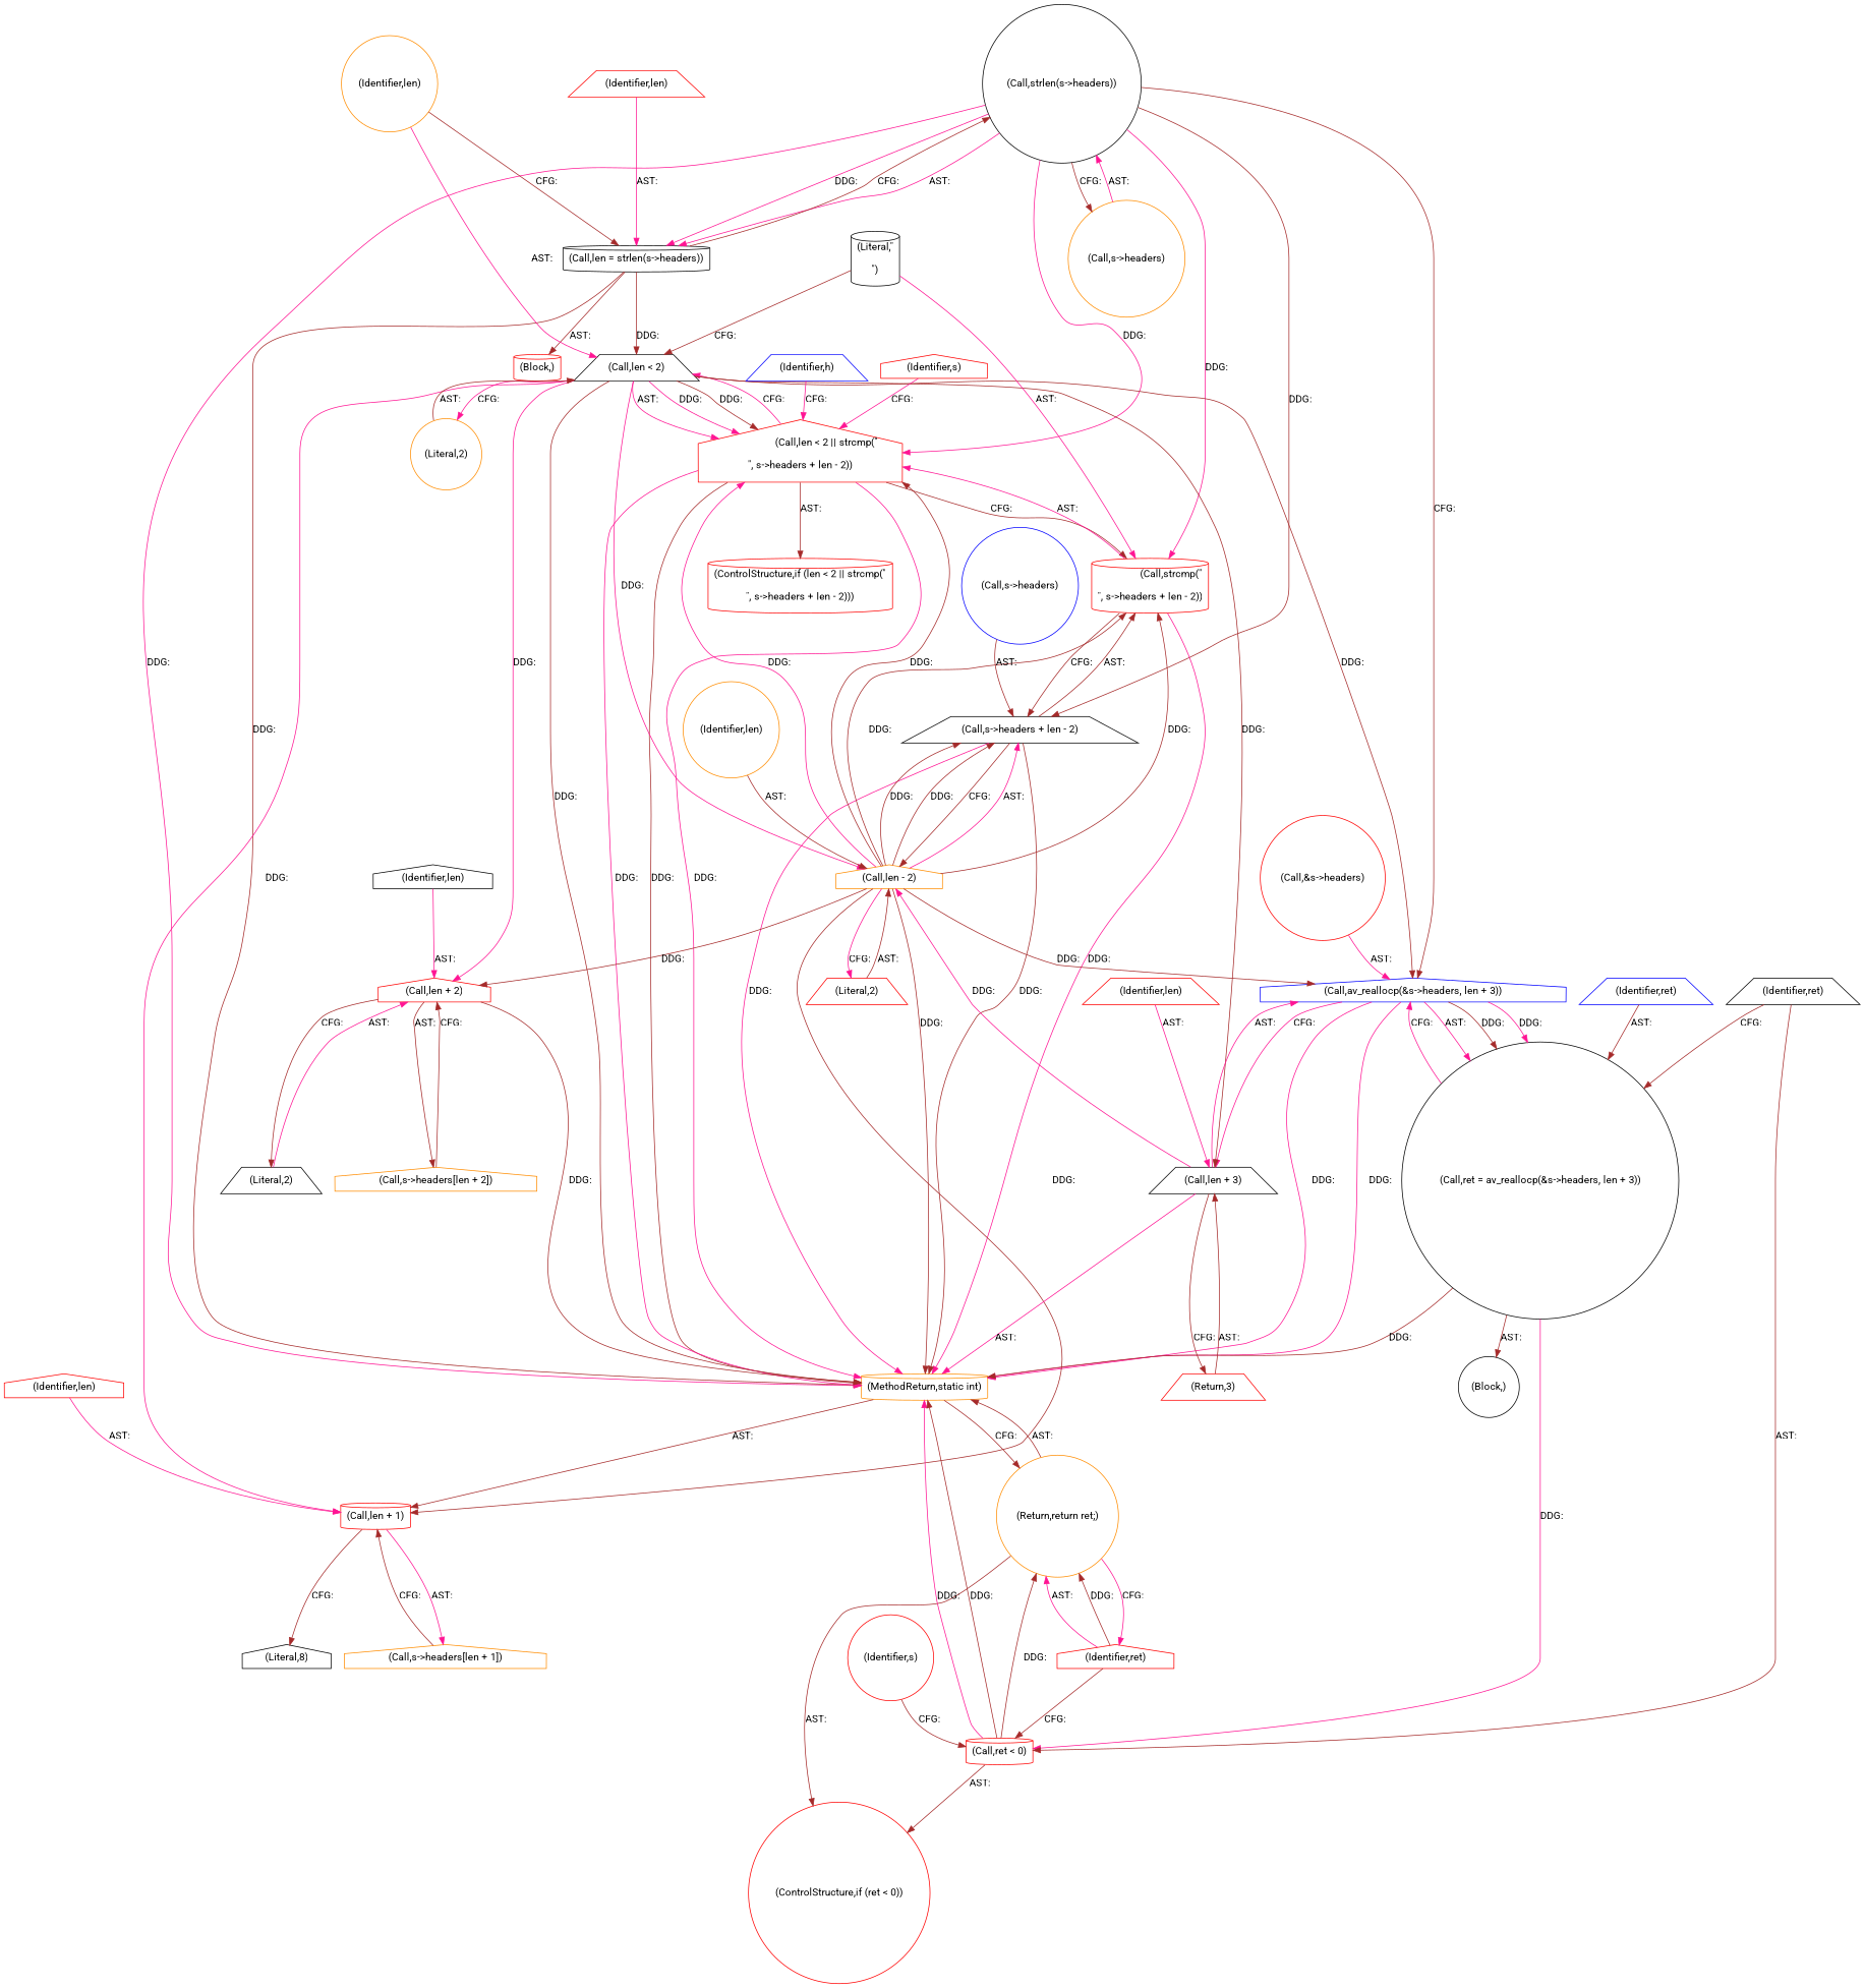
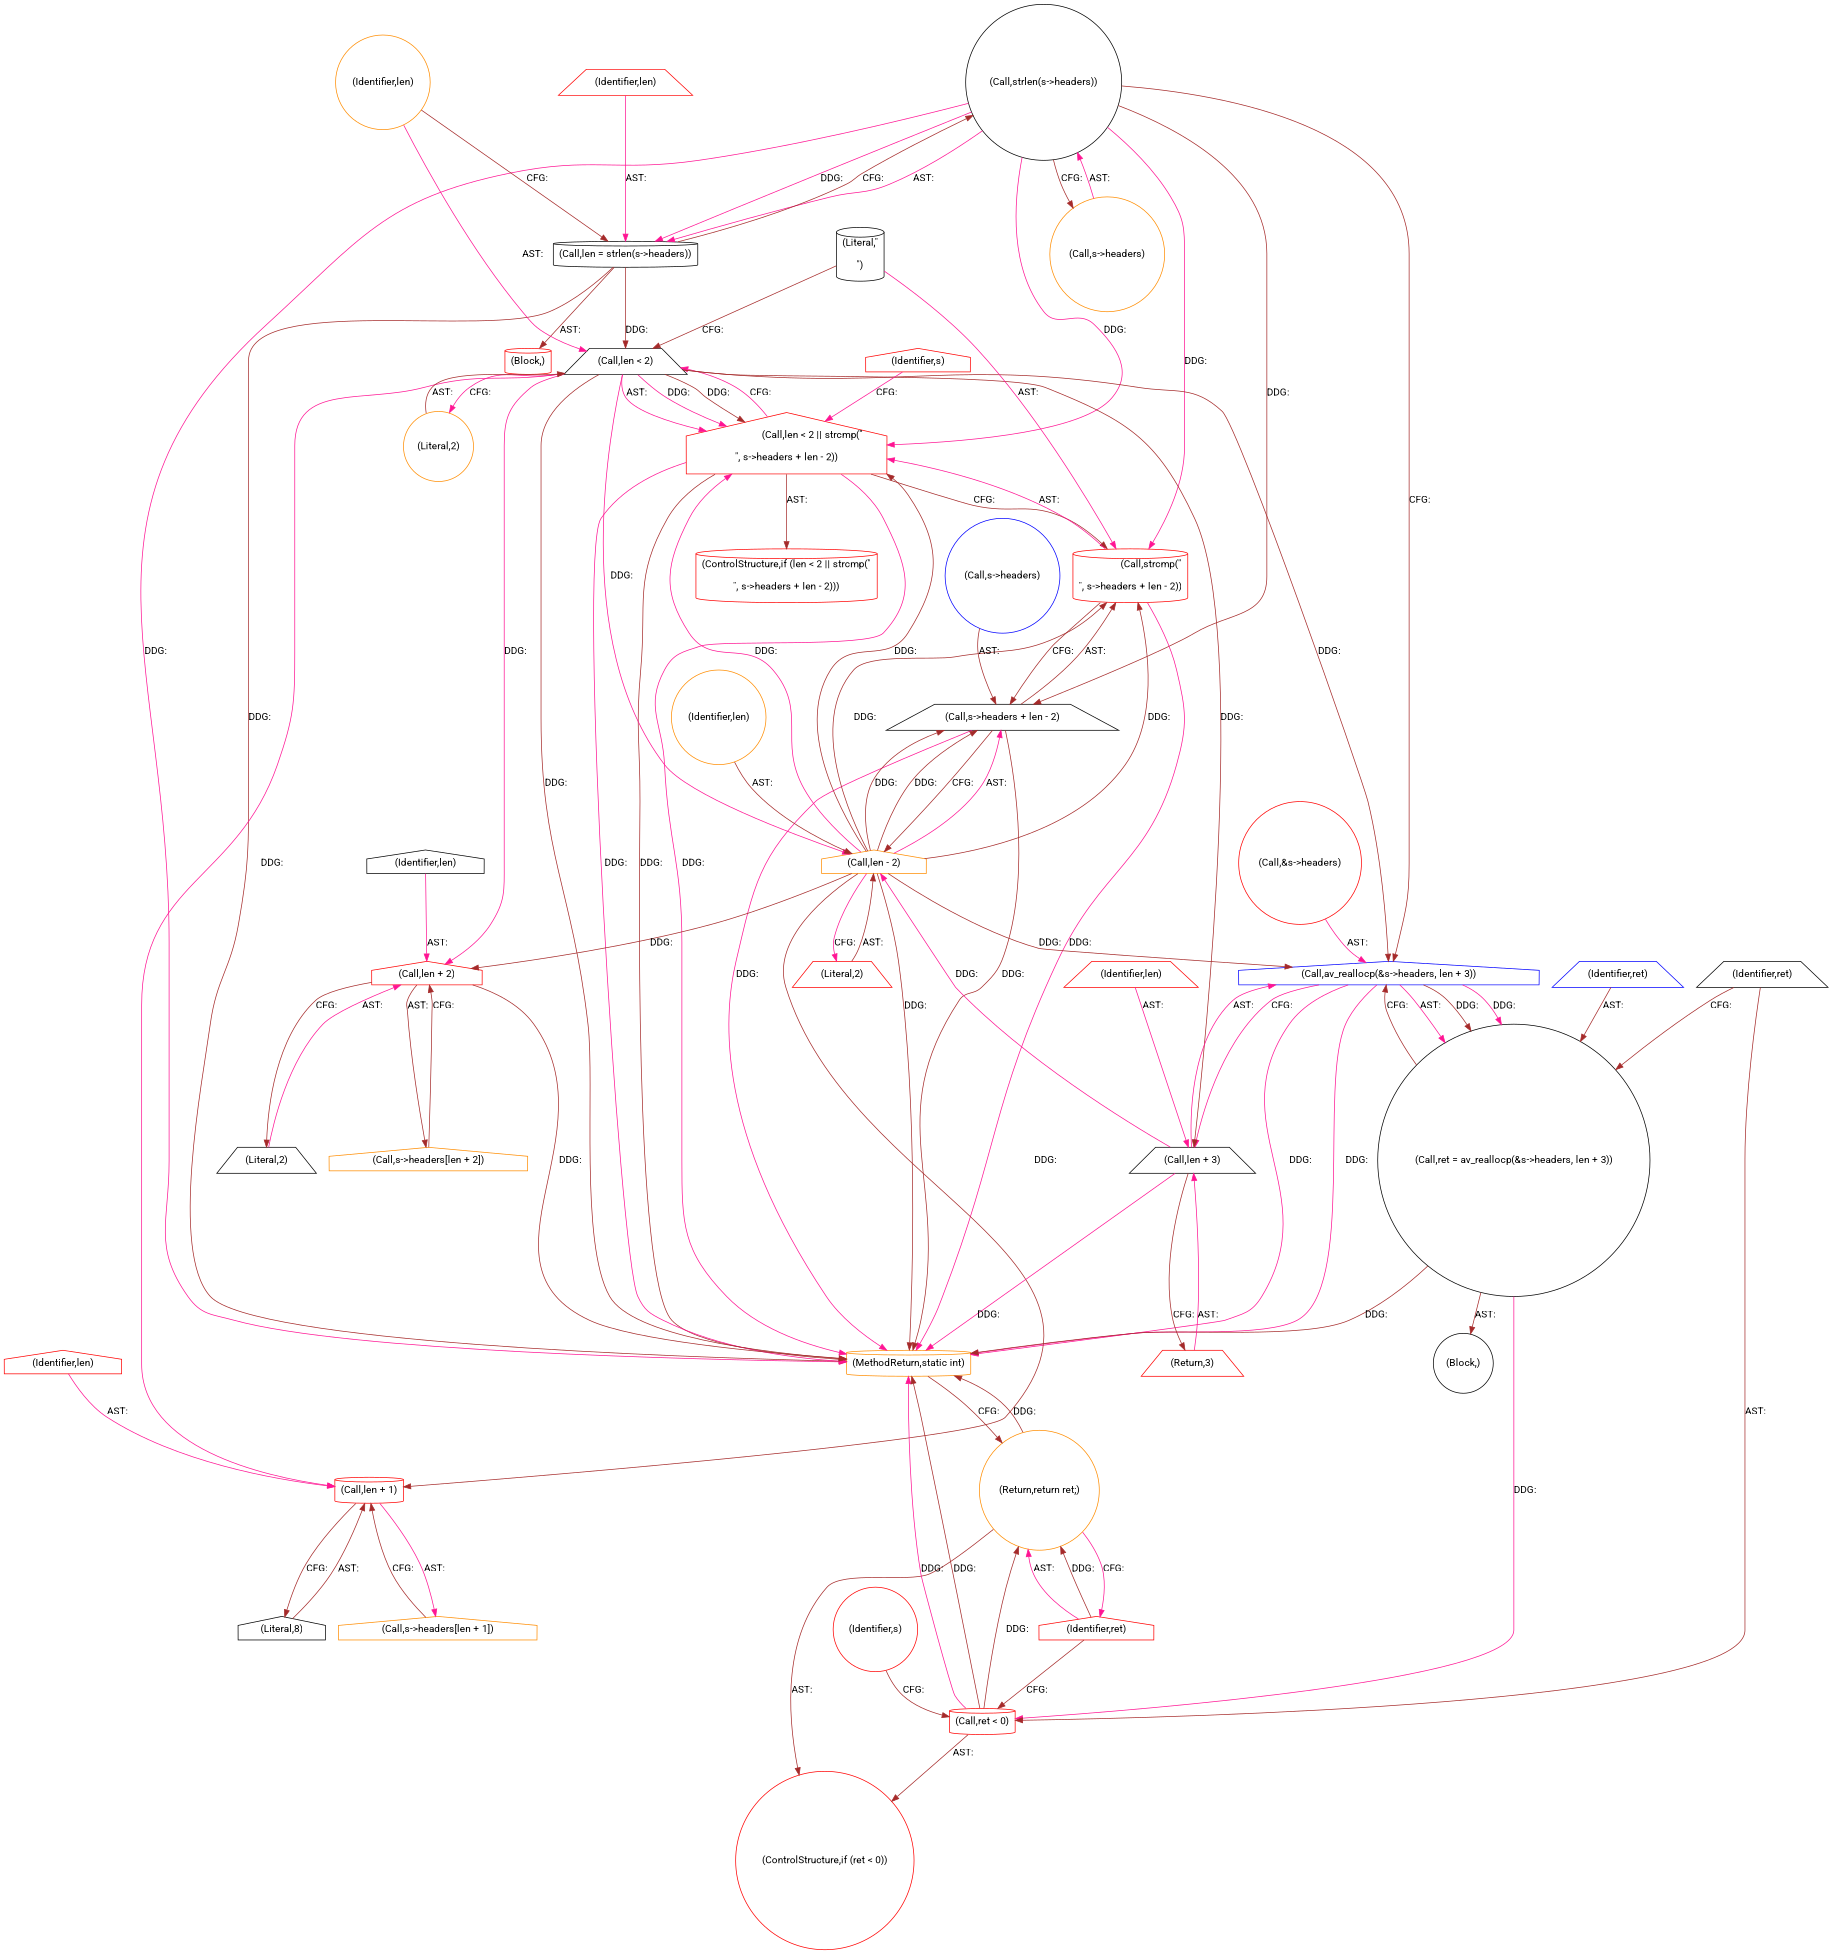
  digraph {
    fontname=Roboto
    node [color=red fontname=Roboto shape=circle]
    edge [color=brown fontname=Roboto]
    n1 [color=black label="(Call,strlen(s->headers))"]
    n2 [color=black label="(Call,len = strlen(s->headers))" shape=cylinder]
    n3 [label="(Call,len < 2 || strcmp(\"\r\n\", s->headers + len - 2))" shape=house]
    n4 [label="(Call,strcmp(\"\r\n\", s->headers + len - 2))" shape=cylinder]
    n5 [color=black label="(Call,s->headers + len - 2)" shape=trapezium]
    n6 [color=blue label="(Call,av_reallocp(&s->headers, len + 3))" shape=house]
    n7 [color=darkorange label="(MethodReturn,static int)" shape=cylinder]
    n8 [color=darkorange label="(Call,s->headers)"]
    n9 [color=black label="(Call,len < 2)" shape=trapezium]
    n10 [label="(Block,)" shape=cylinder]
    n11 [label="(ControlStructure,if (len < 2 || strcmp(\"\r\n\", s->headers + len - 2)))" shape=cylinder]
    n12 [color=darkorange label="(Call,len - 2)" shape=house]
    n13 [color=black label="(Call,len + 3)" shape=trapezium]
    n14 [color=black label="(Call,ret = av_reallocp(&s->headers, len + 3))"]
    n15 [color=darkorange label="(Return,return ret;)"]
    n16 [label="(Call,len + 1)" shape=cylinder]
    n17 [label="(Call,len + 2)" shape=house]
    n18 [color=darkorange label="(Literal,2)"]
    n19 [label="(Literal,2)" shape=trapezium]
    n20 [label="(Return,3)" shape=trapezium]
    n21 [color=black label="(Literal,8)" shape=house]
    n22 [color=darkorange label="(Call,s->headers[len + 1])" shape=house]
    n23 [color=black label="(Literal,2)" shape=trapezium]
    n24 [color=darkorange label="(Call,s->headers[len + 2])" shape=house]
    n25 [label="(Call,ret < 0)" shape=cylinder]
    n26 [color=black label="(Block,)"]
    n27 [label="(ControlStructure,if (ret < 0))"]
    n28 [label="(Identifier,ret)" shape=house]
    n29 [color=blue label="(Identifier,ret)" shape=trapezium]
    n30 [label="(Identifier,len)" shape=trapezium]
    n31 [color=black label="(Literal,\"\r\n\")" shape=cylinder]
    n32 [label="(Identifier,s)" shape=house]
    n33 [color=darkorange label="(Identifier,len)"]
    n34 [color=black label="(Identifier,len)" shape=house]
    n35 [color=darkorange label="(Identifier,len)"]
    n36 [label="(Call,&s->headers)"]
    n37 [label="(Identifier,s)"]
    n38 [color=blue label="(Call,s->headers)"]
    n39 [label="(Identifier,len)" shape=trapezium]
-   n40 [color=blue label="(Identifier,h)" shape=trapezium]
    n41 [color=black label="(Identifier,ret)" shape=trapezium]
    n42 [label="(Identifier,len)" shape=house]
    n1 -> n2 [color=deeppink label="AST: "]
    n1 -> n2 [color=deeppink label="DDG: "]
    n1 -> n3 [color=deeppink label="DDG: "]
    n1 -> n4 [color=deeppink label="DDG: "]
    n1 -> n5 [label="DDG: "]
    n1 -> n6 [label="CFG: "]
    n1 -> n7 [color=deeppink label="DDG: "]
    n1 -> n8 [label="CFG: "]
    n2 -> n1 [label="CFG: "]
    n2 -> n7 [label="DDG: "]
    n2 -> n9 [label="DDG: "]
    n2 -> n10 [label="AST: "]
    n3 -> n4 [label="CFG: "]
    n3 -> n7 [label="DDG: "]
    n3 -> n7 [color=deeppink label="DDG: "]
    n3 -> n7 [color=deeppink label="DDG: "]
    n3 -> n9 [color=deeppink label="CFG: "]
    n3 -> n11 [label="AST: "]
    n4 -> n3 [color=deeppink label="AST: "]
    n4 -> n5 [label="CFG: "]
    n4 -> n7 [color=deeppink label="DDG: "]
    n5 -> n4 [label="AST: "]
    n5 -> n7 [label="DDG: "]
    n5 -> n7 [color=deeppink label="DDG: "]
    n5 -> n12 [label="CFG: "]
    n6 -> n7 [color=deeppink label="DDG: "]
    n6 -> n7 [color=deeppink label="DDG: "]
    n6 -> n13 [color=deeppink label="CFG: "]
    n6 -> n14 [color=deeppink label="AST: "]
    n6 -> n14 [label="DDG: "]
    n6 -> n14 [color=deeppink label="DDG: "]
    n7 -> n15 [label="CFG: "]
    n8 -> n1 [color=deeppink label="AST: "]
    n9 -> n3 [color=deeppink label="AST: "]
    n9 -> n3 [color=deeppink label="DDG: "]
    n9 -> n3 [label="DDG: "]
    n9 -> n6 [label="DDG: "]
    n9 -> n7 [label="DDG: "]
    n9 -> n12 [color=deeppink label="DDG: "]
    n9 -> n13 [label="DDG: "]
    n9 -> n16 [color=deeppink label="DDG: "]
    n9 -> n17 [color=deeppink label="DDG: "]
    n9 -> n18 [color=deeppink label="CFG: "]
    n12 -> n3 [color=deeppink label="DDG: "]
    n12 -> n3 [label="DDG: "]
    n12 -> n4 [label="DDG: "]
    n12 -> n4 [label="DDG: "]
    n12 -> n5 [color=deeppink label="AST: "]
    n12 -> n5 [label="DDG: "]
    n12 -> n5 [label="DDG: "]
    n12 -> n6 [label="DDG: "]
    n12 -> n7 [label="DDG: "]
    n12 -> n16 [label="DDG: "]
    n12 -> n17 [label="DDG: "]
    n12 -> n19 [color=deeppink label="CFG: "]
    n13 -> n6 [color=deeppink label="AST: "]
-   n13 -> n7 [color=deeppink label="AST: "]
+   n13 -> n7 [color=deeppink label="DDG: "]
    n13 -> n12 [color=deeppink label="DDG: "]
    n13 -> n20 [label="CFG: "]
-   n14 -> n6 [color=deeppink label="CFG: "]
+   n14 -> n6 [label="CFG: "]
    n14 -> n7 [label="DDG: "]
    n14 -> n25 [color=deeppink label="DDG: "]
    n14 -> n26 [label="AST: "]
-   n15 -> n7 [label="AST: "]
+   n15 -> n7 [label="DDG: "]
    n15 -> n27 [label="AST: "]
    n15 -> n28 [color=deeppink label="CFG: "]
    n16 -> n21 [label="CFG: "]
    n16 -> n22 [color=deeppink label="AST: "]
    n17 -> n7 [label="DDG: "]
    n17 -> n23 [label="CFG: "]
    n17 -> n24 [label="AST: "]
    n18 -> n9 [label="AST: "]
    n19 -> n12 [label="AST: "]
-   n20 -> n13 [label="AST: "]
-   n7 -> n16 [label="AST: "]
+   n20 -> n13 [color=deeppink label="AST: "]
+   n21 -> n16 [label="AST: "]
    n22 -> n16 [label="CFG: "]
    n23 -> n17 [color=deeppink label="AST: "]
    n24 -> n17 [label="CFG: "]
    n25 -> n7 [color=deeppink label="DDG: "]
    n25 -> n7 [label="DDG: "]
    n25 -> n15 [label="DDG: "]
    n25 -> n27 [label="AST: "]
    n28 -> n15 [color=deeppink label="AST: "]
    n28 -> n15 [label="DDG: "]
    n28 -> n25 [label="CFG: "]
    n29 -> n14 [label="AST: "]
    n30 -> n2 [color=deeppink label="AST: "]
    n31 -> n4 [color=deeppink label="AST: "]
    n31 -> n9 [label="CFG: "]
    n32 -> n3 [color=deeppink label="CFG: "]
    n33 -> n12 [label="AST: "]
    n34 -> n17 [color=deeppink label="AST: "]
    n35 -> n2 [label="CFG: "]
    n35 -> n9 [color=deeppink label="AST: "]
    n36 -> n6 [color=deeppink label="AST: "]
    n37 -> n25 [label="CFG: "]
    n38 -> n5 [label="AST: "]
    n39 -> n13 [color=deeppink label="AST: "]
-   n40 -> n3 [color=deeppink label="CFG: "]
    n41 -> n14 [label="CFG: "]
    n41 -> n25 [label="AST: "]
    n42 -> n16 [color=deeppink label="AST: "]
  }
